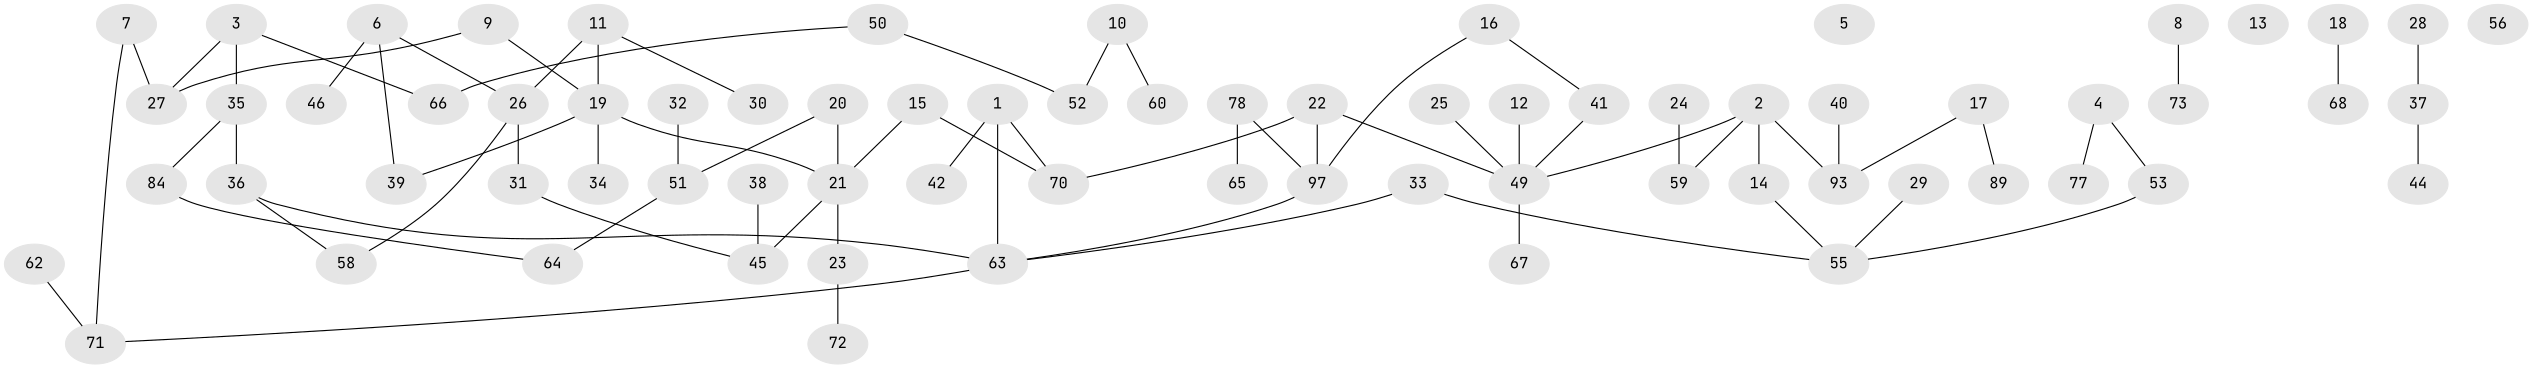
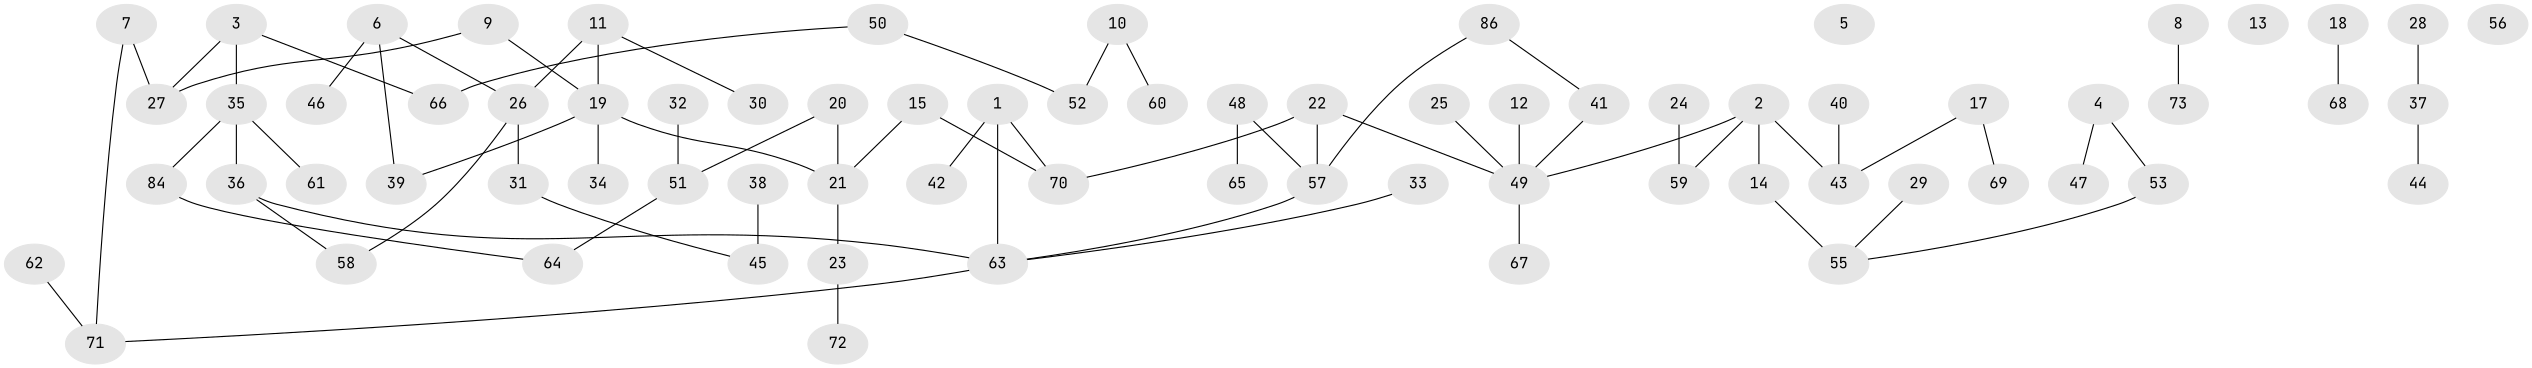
  graph {
    fontname="JetBrains Mono"
    node [color=gray90 fontname="JetBrains Mono" style=filled]
    edge [fontname="JetBrains Mono"]
    1
    42
    63
    70
    71
    2
    14
-   43 [label=93]
+   43
    49
    59
    55
    67
    3
    27
    35
    66
    36
    n18 [label=84]
+   61
    4
-   47 [label=77]
+   47
    53
    5
    6
    26
    39
    46
    31
    58
    7
    8
    73
    9
    19
    21
    34
    10
    52
    60
    11
    30
    12
    13
    15
    23
    45
-   16
+   16 [label=86]
    41
-   57 [label=97]
+   57
    17
-   69 [label=89]
+   69
    18
    68
    20
    51
    64
    72
    22
    24
    25
    28
    37
    44
    29
    32
    33
    50
    38
    40
-   48 [label=78]
+   48
    65
    56
    62
    1 -- 42
    1 -- 63
    1 -- 70
    63 -- 71
    2 -- 14
    2 -- 43
    2 -- 49
    2 -- 59
    14 -- 55
    49 -- 67
    3 -- 27
    3 -- 35
    3 -- 66
    35 -- 36
    35 -- n18
+   35 -- 61
    36 -- 63
    36 -- 58
    n18 -- 64
    4 -- 47
    4 -- 53
    53 -- 55
    6 -- 26
    6 -- 39
    6 -- 46
    26 -- 31
    26 -- 58
    31 -- 45
    7 -- 71
    7 -- 27
    8 -- 73
    9 -- 27
    9 -- 19
    19 -- 39
    19 -- 21
    19 -- 34
    21 -- 23
-   21 -- 45
    10 -- 52
    10 -- 60
    11 -- 26
    11 -- 19
    11 -- 30
    12 -- 49
    15 -- 70
    15 -- 21
    23 -- 72
    16 -- 41
    16 -- 57
    41 -- 49
    57 -- 63
    17 -- 43
    17 -- 69
    18 -- 68
    20 -- 21
    20 -- 51
    51 -- 64
    22 -- 70
    22 -- 49
    22 -- 57
    24 -- 59
    25 -- 49
    28 -- 37
    37 -- 44
    29 -- 55
    32 -- 51
    33 -- 63
-   33 -- 55
    50 -- 66
    50 -- 52
    38 -- 45
    40 -- 43
    48 -- 57
    48 -- 65
    62 -- 71
  }
